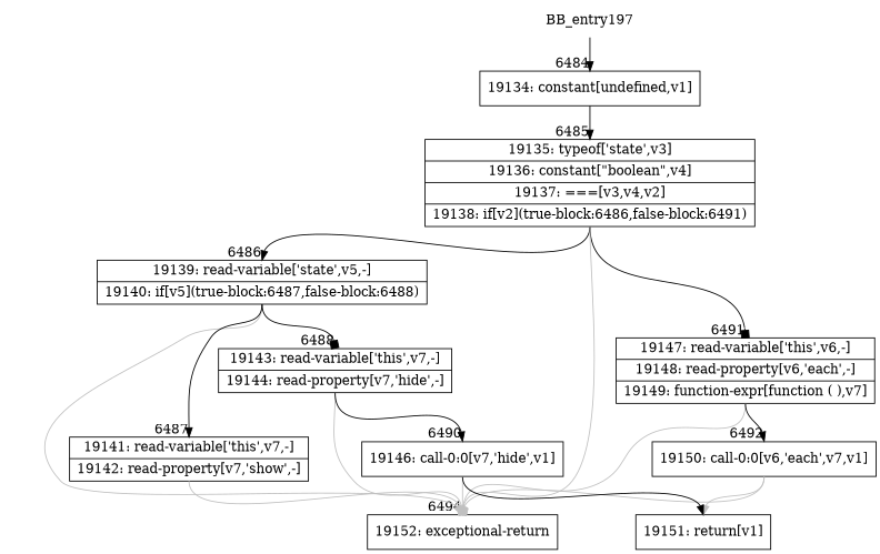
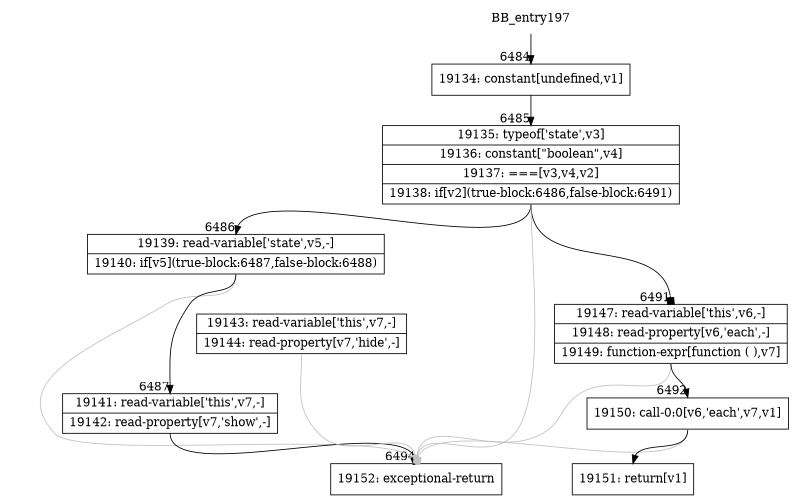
  digraph {
    rankdir=TD
    node [shape=record]
    edge [arrowhead=normal headport=n tailport=s]
    n1 [label=BB_entry197 shape=none]
    n2 [label="{19134: constant[undefined,v1]}"]
    n3 [label="{19135: typeof['state',v3]|19136: constant[\"boolean\",v4]|19137: ===[v3,v4,v2]|19138: if[v2](true-block:6486,false-block:6491)}"]
    n4 [label="{19139: read-variable['state',v5,-]|19140: if[v5](true-block:6487,false-block:6488)}"]
    n5 [label="{19147: read-variable['this',v6,-]|19148: read-property[v6,'each',-]|19149: function-expr[function ( ),v7]}"]
    n6 [label="{19152: exceptional-return}"]
    n7 [label="{19141: read-variable['this',v7,-]|19142: read-property[v7,'show',-]}"]
    n8 [label="{19143: read-variable['this',v7,-]|19144: read-property[v7,'hide',-]}"]
    n9 [label="{19150: call-0:0[v6,'each',v7,v1]}"]
-   n10 [label="{19146: call-0:0[v7,'hide',v1]}"]
    n11 [label="{19151: return[v1]}"]
    n1 -> n2 [headlabel="    6484"]
    n2 -> n3 [headlabel="      6485"]
    n3 -> n4 [headlabel="      6486"]
    n3 -> n5 [arrowhead=box headlabel="      6491"]
    n3 -> n6 [arrowhead=box color=gray headlabel="      6494"]
    n4 -> n6 [color=gray]
    n4 -> n7 [headlabel="      6487"]
-   n4 -> n8 [arrowhead=box headlabel="      6488"]
    n5 -> n6 [arrowhead=box color=gray]
    n5 -> n9 [headlabel="      6492"]
-   n7 -> n6 [arrowhead=box color=gray]
+   n7 -> n6 [arrowhead=box color=black]
    n8 -> n6 [color=gray]
-   n8 -> n10 [headlabel="      6490"]
    n9 -> n6 [arrowhead=box color=gray]
-   n9 -> n11 [color=gray]
-   n10 -> n6 [arrowhead=box color=gray]
-   n10 -> n11
+   n9 -> n11
  }
